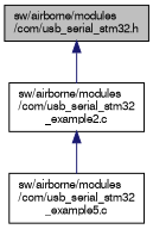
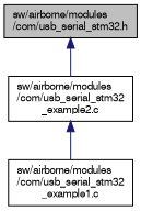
  digraph {
    node [color=black fillcolor=white fontname=FreeSans fontsize=10 shape=record style=filled]
    edge [color=midnightblue dir=back fontname=FreeSans fontsize=10 labelfontname=FreeSans labelfontsize=10 style=solid]
    n1 [fillcolor=grey75 fontcolor=black height=0.2 label="sw/airborne/modules\l/com/usb_serial_stm32.h" width=0.4]
    n2 [height=0.2 label="sw/airborne/modules\l/com/usb_serial_stm32\l_example2.c" width=0.4]
-   n3 [height=0.2 label="sw/airborne/modules\l/com/usb_serial_stm32\l_example5.c" width=0.4]
+   n3 [height=0.2 label="sw/airborne/modules\l/com/usb_serial_stm32\l_example1.c" width=0.4]
    n1 -> n2
    n2 -> n3
  }
